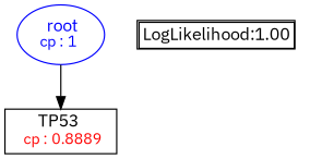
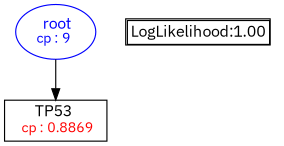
  digraph {
    fontsize=10
    fontname="IBM Plex Sans"
    node [fontname="IBM Plex Sans"]
-   n1 [color=Blue label=<<font color='Blue'> root</font><br/><font color='Blue' POINT-SIZE='12'>cp : 1 </font>> shape=oval]
-   n2 [label=<TP53 <br/> <font color='Red' POINT-SIZE='12'> cp : 0.8889 </font>> shape=box]
+   n1 [color=Blue label=<<font color='Blue'> root</font><br/><font color='Blue' POINT-SIZE='12'>cp : 9 </font>> shape=oval]
+   n2 [label=<TP53 <br/> <font color='Red' POINT-SIZE='12'> cp : 0.8869 </font>> shape=box]
    n3 [label=<<TABLE BORDER="1" CELLBORDER="1" CELLSPACING="0" >     <TR><TD ALIGN="LEFT">LogLikelihood:1.00</TD></TR>     </TABLE>> shape=plaintext]
    n1 -> n2 [fontname="IBM Plex Sans"]
  }
